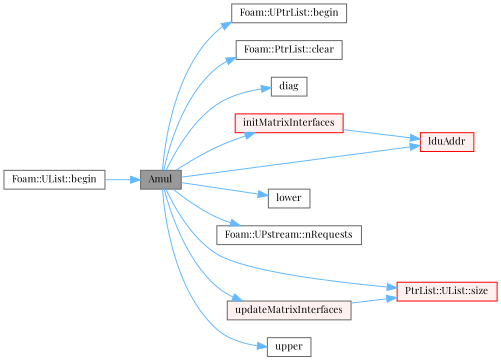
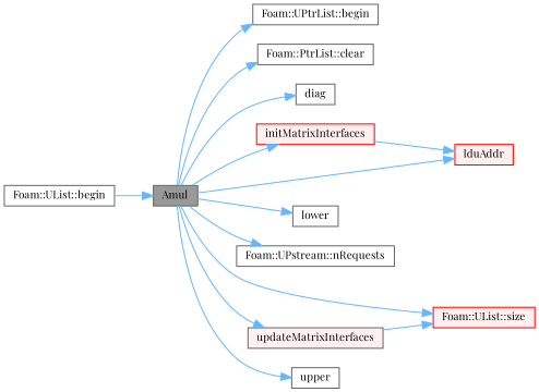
  digraph {
    fontname="Playfair Display"
    rankdir=LR
    node [color=grey40 fillcolor=white fontname="Playfair Display" fontsize=10 shape=box style=filled]
    edge [color=steelblue1 fontname="Playfair Display" fontsize=10 labelfontname=Helvetica labelfontsize=10 style=solid]
    n1 [color=gray40 fillcolor=grey60 fontcolor=black height=0.2 label=Amul width=0.4]
    n2 [height=0.2 label="Foam::UPtrList::begin" width=0.4]
    n3 [height=0.2 label="Foam::PtrList::clear" width=0.4]
    n4 [height=0.2 label=diag width=0.4]
    n5 [color=red fillcolor="#FFF0F0" height=0.2 label=initMatrixInterfaces width=0.4]
    n6 [color=red fillcolor="#FFF0F0" height=0.2 label=lduAddr width=0.4]
    n7 [height=0.2 label=lower width=0.4]
    n8 [height=0.2 label="Foam::UPstream::nRequests" width=0.4]
-   n9 [color=red fillcolor="#FFF0F0" height=0.2 label="PtrList::UList::size" width=0.4]
+   n9 [color=red fillcolor="#FFF0F0" height=0.2 label="Foam::UList::size" width=0.4]
    n10 [fillcolor="#FFF0F0" height=0.2 label=updateMatrixInterfaces width=0.4]
    n11 [height=0.2 label=upper width=0.4]
    n12 [height=0.2 label="Foam::UList::begin" width=0.4]
    n1 -> n2
    n1 -> n3
    n1 -> n4
    n1 -> n5
    n1 -> n6
    n1 -> n7
    n1 -> n8
    n1 -> n9
    n1 -> n10
    n1 -> n11
    n5 -> n6
    n10 -> n9
    n12 -> n1
  }
